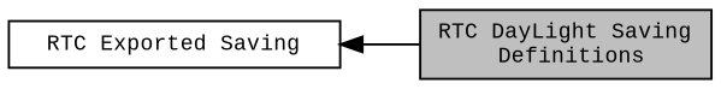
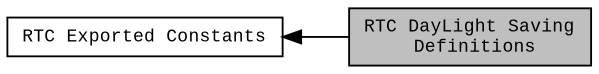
  digraph {
    rankdir=LR
    fontname="Liberation Mono"
    node [color=black fontname="Liberation Mono" fontsize=10 shape=record style=filled]
    n1 [fillcolor=grey75 fontcolor=black height=0.2 label="RTC DayLight Saving\l Definitions" width=0.4]
-   n2 [fillcolor=white height=0.2 label="RTC Exported Saving" width=0.4]
+   n2 [fillcolor=white height=0.2 label="RTC Exported Constants" width=0.4]
    n2 -> n1 [dir=back fontname="Liberation Mono" fontsize=10 labelfontname=Helvetica labelfontsize=10 shape=plaintext style=solid]
  }
